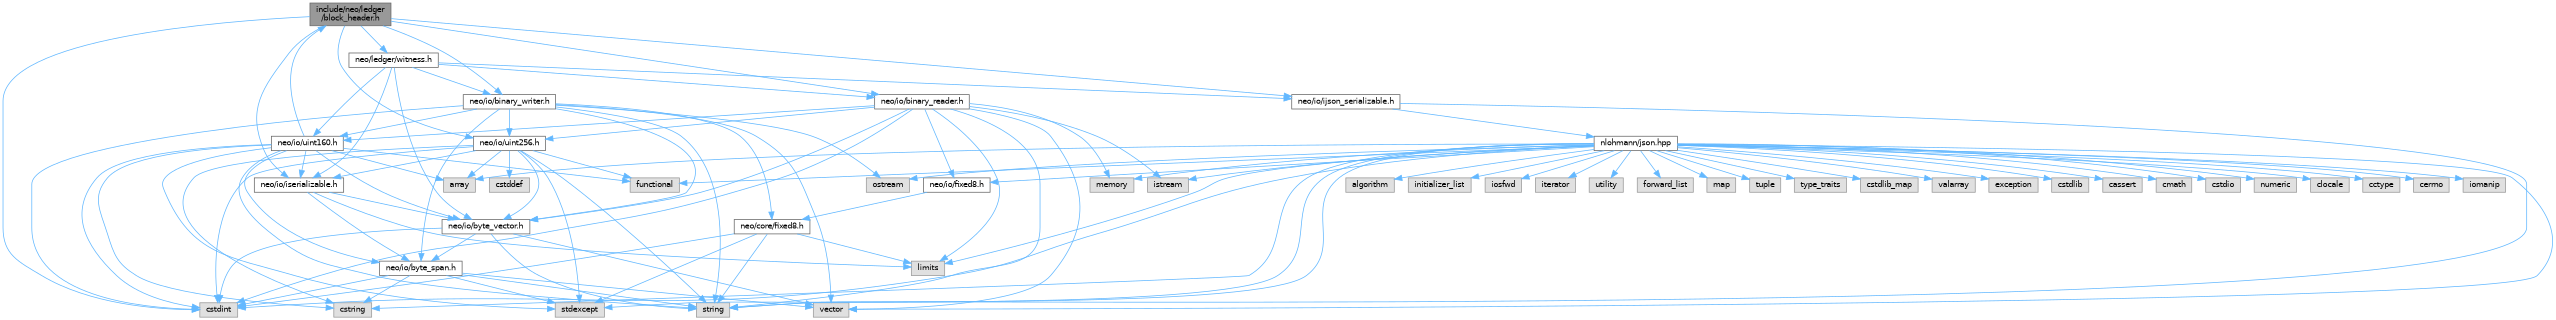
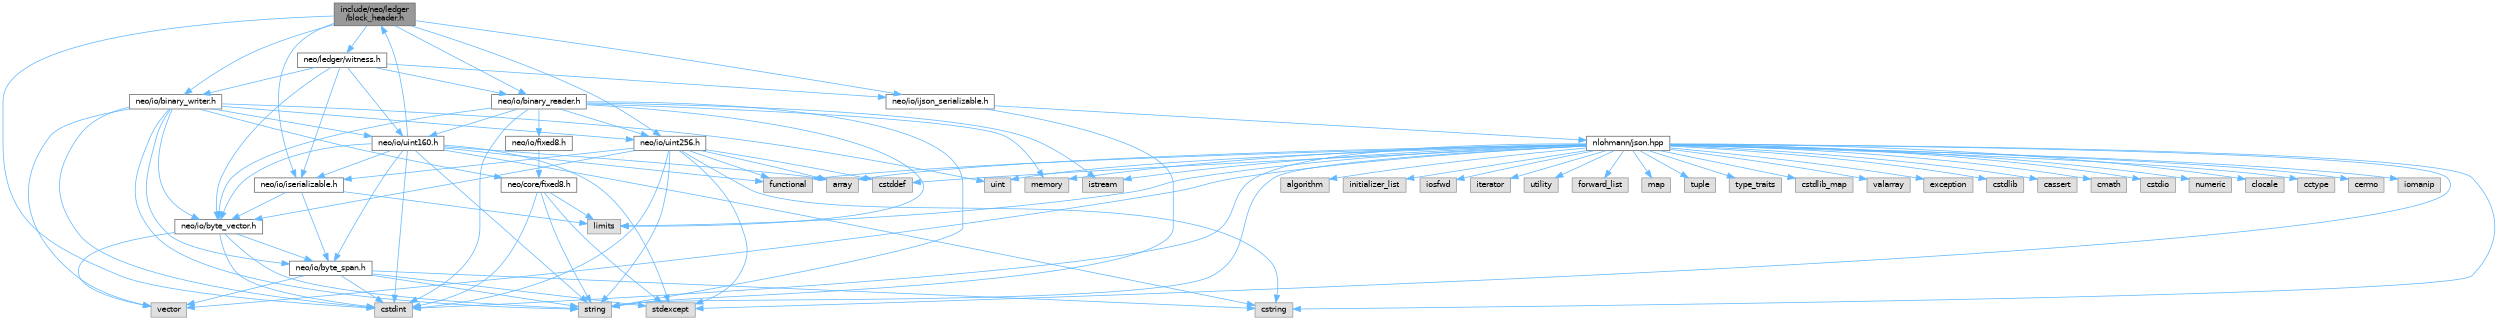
  digraph {
    node [color=grey60 fillcolor="#E0E0E0" fontname=Helvetica fontsize=10 shape=box style=filled]
    edge [color=steelblue1 fontname=Helvetica fontsize=10 labelfontname=Helvetica labelfontsize=10 style=solid]
    n1 [color=gray40 fillcolor=grey60 fontcolor=black height=0.2 label="include/neo/ledger\l/block_header.h" width=0.4]
    n2 [color=grey40 fillcolor=white height=0.2 label="neo/io/binary_reader.h" width=0.4]
    n3 [height=0.2 label=cstdint width=0.4]
    n4 [color=grey40 fillcolor=white height=0.2 label="neo/io/iserializable.h" width=0.4]
    n5 [color=grey40 fillcolor=white height=0.2 label="neo/io/uint256.h" width=0.4]
    n6 [color=grey40 fillcolor=white height=0.2 label="neo/io/binary_writer.h" width=0.4]
    n7 [color=grey40 fillcolor=white height=0.2 label="neo/io/ijson_serializable.h" width=0.4]
    n8 [color=grey40 fillcolor=white height=0.2 label="neo/ledger/witness.h" width=0.4]
    n9 [color=grey40 fillcolor=white height=0.2 label="neo/io/uint160.h" width=0.4]
    n10 [color=grey40 fillcolor=white height=0.2 label="neo/io/byte_vector.h" width=0.4]
    n11 [height=0.2 label=string width=0.4]
    n12 [height=0.2 label=vector width=0.4]
    n13 [color=grey40 fillcolor=white height=0.2 label="neo/io/fixed8.h" width=0.4]
    n14 [height=0.2 label=limits width=0.4]
    n15 [height=0.2 label=memory width=0.4]
    n16 [height=0.2 label=istream width=0.4]
    n17 [color=grey40 fillcolor=white height=0.2 label="neo/io/byte_span.h" width=0.4]
    n18 [height=0.2 label=cstring width=0.4]
    n19 [height=0.2 label=stdexcept width=0.4]
    n20 [height=0.2 label=array width=0.4]
    n21 [height=0.2 label=functional width=0.4]
    n22 [height=0.2 label=cstddef width=0.4]
    n23 [color=grey40 fillcolor=white height=0.2 label="neo/core/fixed8.h" width=0.4]
-   n24 [height=0.2 label=ostream width=0.4]
+   n24 [height=0.2 label=uint width=0.4]
    n25 [color=grey40 fillcolor=white height=0.2 label="nlohmann/json.hpp" width=0.4]
    n26 [height=0.2 label=algorithm width=0.4]
    n27 [height=0.2 label=initializer_list width=0.4]
    n28 [height=0.2 label=iosfwd width=0.4]
    n29 [height=0.2 label=iterator width=0.4]
    n30 [height=0.2 label=utility width=0.4]
    n31 [height=0.2 label=forward_list width=0.4]
    n32 [height=0.2 label=map width=0.4]
    n33 [height=0.2 label=tuple width=0.4]
    n34 [height=0.2 label=type_traits width=0.4]
    n35 [height=0.2 label=cstdlib_map width=0.4]
    n36 [height=0.2 label=valarray width=0.4]
    n37 [height=0.2 label=exception width=0.4]
    n38 [height=0.2 label=cstdlib width=0.4]
    n39 [height=0.2 label=cassert width=0.4]
    n40 [height=0.2 label=cmath width=0.4]
    n41 [height=0.2 label=cstdio width=0.4]
    n42 [height=0.2 label=numeric width=0.4]
    n43 [height=0.2 label=clocale width=0.4]
    n44 [height=0.2 label=cctype width=0.4]
    n45 [height=0.2 label=cerrno width=0.4]
    n46 [height=0.2 label=iomanip width=0.4]
    n1 -> n2
    n1 -> n3
    n1 -> n4
    n1 -> n5
    n1 -> n6
    n1 -> n7
    n1 -> n8
    n2 -> n3
    n2 -> n5
    n2 -> n9
    n2 -> n10
    n2 -> n11
-   n2 -> n12
    n2 -> n13
    n2 -> n14
    n2 -> n15
    n2 -> n16
    n4 -> n10
    n4 -> n14
    n4 -> n17
    n5 -> n3
    n5 -> n4
    n5 -> n10
    n5 -> n11
    n5 -> n18
    n5 -> n19
    n5 -> n20
    n5 -> n21
    n5 -> n22
    n6 -> n3
    n6 -> n5
    n6 -> n9
    n6 -> n10
    n6 -> n11
    n6 -> n12
    n6 -> n17
    n6 -> n23
    n6 -> n24
    n7 -> n11
    n7 -> n25
    n8 -> n2
    n8 -> n4
    n8 -> n6
    n8 -> n7
    n8 -> n9
    n8 -> n10
    n9 -> n1
    n9 -> n3
    n9 -> n4
    n9 -> n10
    n9 -> n11
    n9 -> n17
    n9 -> n18
    n9 -> n19
    n9 -> n20
    n9 -> n21
    n10 -> n3
    n10 -> n11
    n10 -> n12
    n10 -> n17
    n13 -> n23
    n17 -> n3
    n17 -> n11
    n17 -> n12
    n17 -> n18
    n17 -> n19
    n23 -> n3
    n23 -> n11
    n23 -> n14
    n23 -> n19
    n25 -> n3
    n25 -> n11
    n25 -> n12
    n25 -> n14
    n25 -> n15
    n25 -> n16
    n25 -> n18
    n25 -> n19
    n25 -> n20
    n25 -> n21
-   n25 -> n13
+   n25 -> n22
    n25 -> n24
    n25 -> n26
    n25 -> n27
    n25 -> n28
    n25 -> n29
    n25 -> n30
    n25 -> n31
    n25 -> n32
    n25 -> n33
    n25 -> n34
    n25 -> n35
    n25 -> n36
    n25 -> n37
    n25 -> n38
    n25 -> n39
    n25 -> n40
    n25 -> n41
    n25 -> n42
    n25 -> n43
    n25 -> n44
    n25 -> n45
    n25 -> n46
  }
